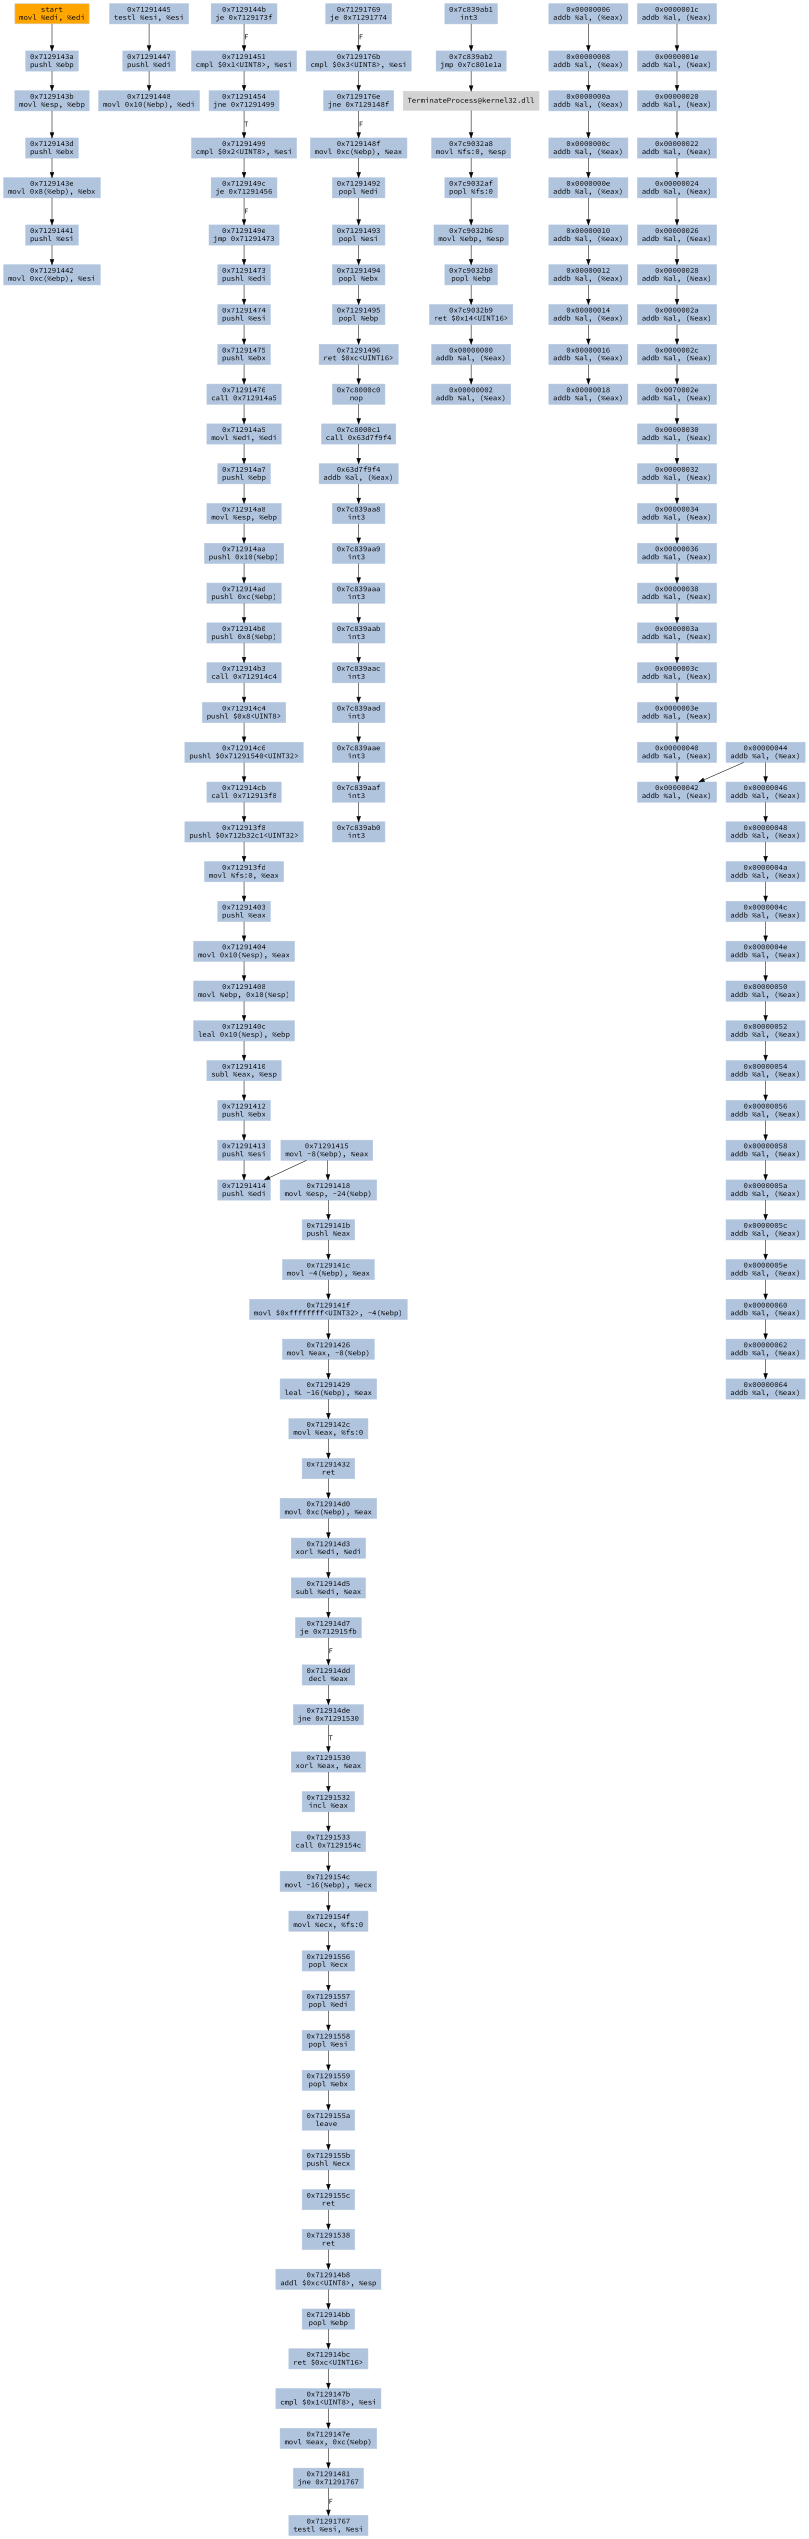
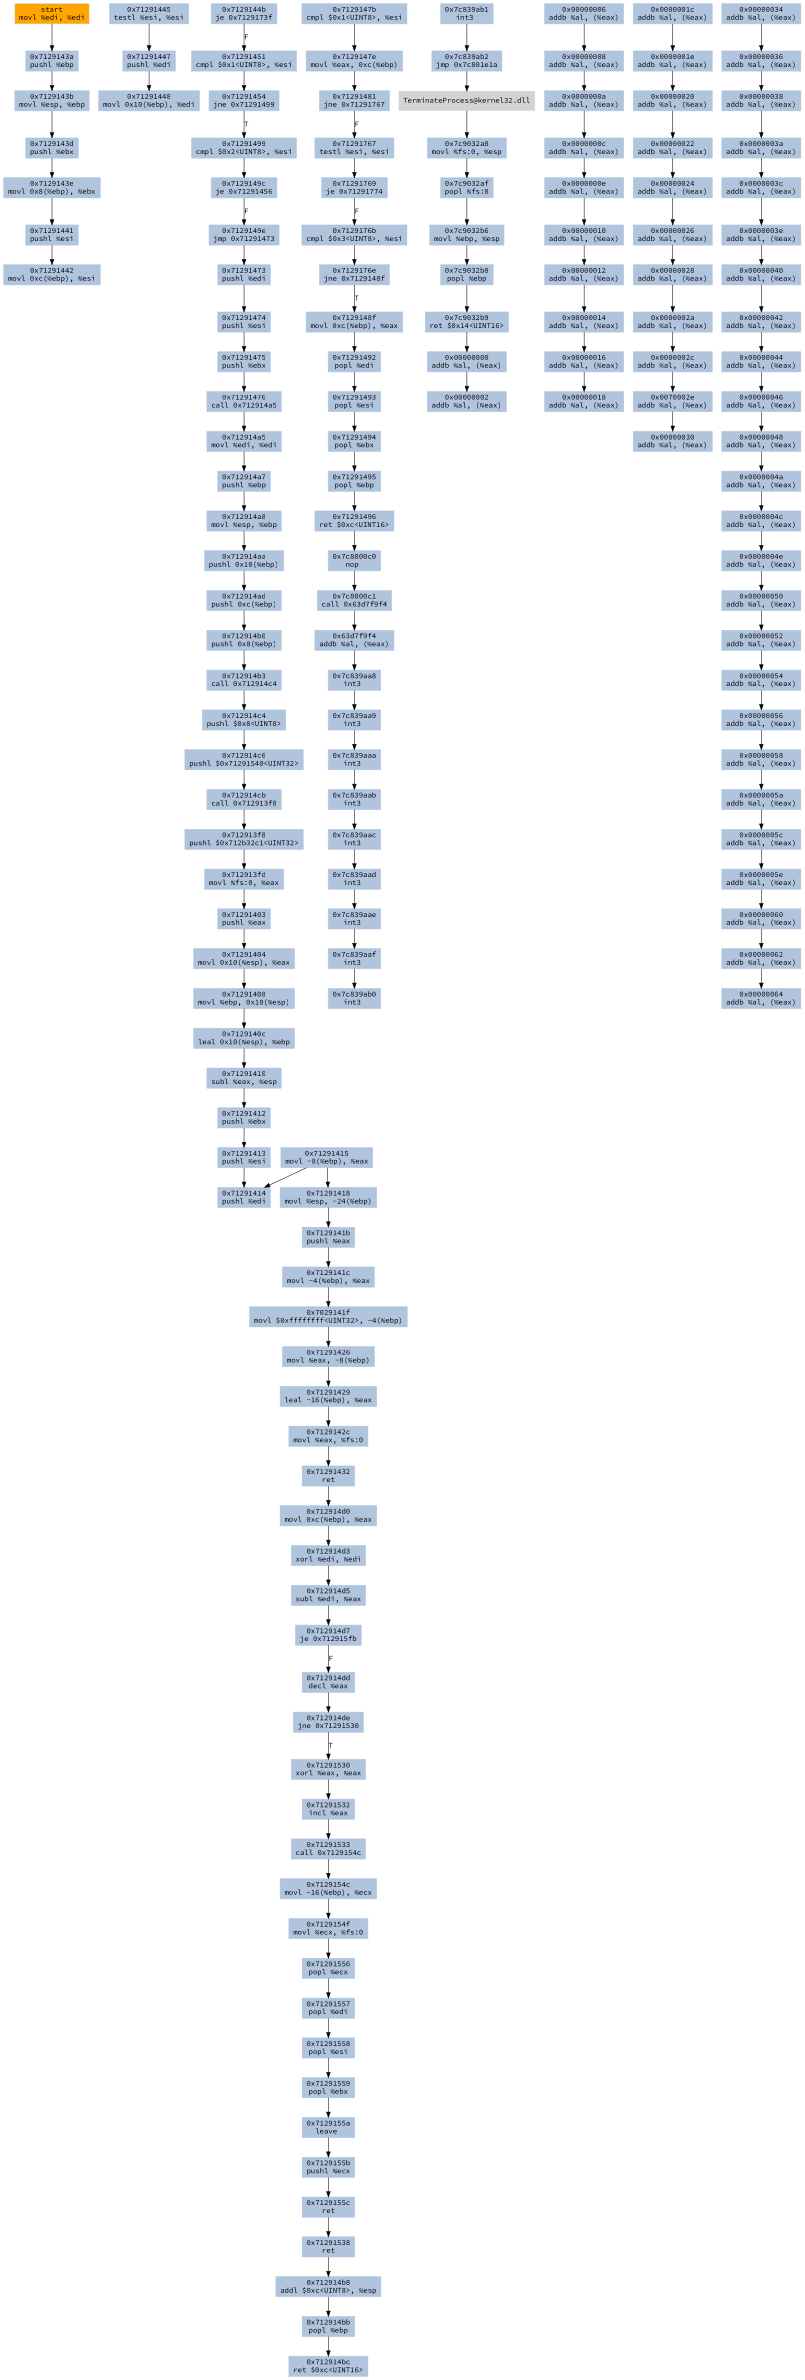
  digraph {
    fontname="Source Code Pro"
    node [color=lightsteelblue fillcolor=lightsteelblue fontname="Source Code Pro" shape=rectangle style=filled]
    edge [color="#000000" fontname="Source Code Pro"]
    n1 [color=lightgrey fillcolor=orange label="start\nmovl %edi, %edi"]
    n2 [label="0x7129143a\npushl %ebp"]
    n3 [label="0x7129143b\nmovl %esp, %ebp"]
    n4 [label="0x7129143d\npushl %ebx"]
    n5 [label="0x7129143e\nmovl 0x8(%ebp), %ebx"]
    n6 [label="0x71291441\npushl %esi"]
    n7 [label="0x71291442\nmovl 0xc(%ebp), %esi"]
    n8 [label="0x71291445\ntestl %esi, %esi"]
    n9 [label="0x71291447\npushl %edi"]
    n10 [label="0x71291448\nmovl 0x10(%ebp), %edi"]
    n11 [label="0x7129144b\nje 0x7129173f"]
    n12 [label="0x71291451\ncmpl $0x1<UINT8>, %esi"]
    n13 [label="0x71291454\njne 0x71291499"]
    n14 [label="0x71291499\ncmpl $0x2<UINT8>, %esi"]
    n15 [label="0x7129149c\nje 0x71291456"]
    n16 [label="0x7129149e\njmp 0x71291473"]
    n17 [label="0x71291473\npushl %edi"]
    n18 [label="0x71291474\npushl %esi"]
    n19 [label="0x71291475\npushl %ebx"]
    n20 [label="0x71291476\ncall 0x712914a5"]
    n21 [label="0x712914a5\nmovl %edi, %edi"]
    n22 [label="0x712914a7\npushl %ebp"]
    n23 [label="0x712914a8\nmovl %esp, %ebp"]
    n24 [label="0x712914aa\npushl 0x10(%ebp)"]
    n25 [label="0x712914ad\npushl 0xc(%ebp)"]
    n26 [label="0x712914b0\npushl 0x8(%ebp)"]
    n27 [label="0x712914b3\ncall 0x712914c4"]
    n28 [label="0x712914c4\npushl $0x8<UINT8>"]
    n29 [label="0x712914c6\npushl $0x71291540<UINT32>"]
    n30 [label="0x712914cb\ncall 0x712913f8"]
    n31 [label="0x712913f8\npushl $0x712b32c1<UINT32>"]
    n32 [label="0x712913fd\nmovl %fs:0, %eax"]
    n33 [label="0x71291403\npushl %eax"]
    n34 [label="0x71291404\nmovl 0x10(%esp), %eax"]
    n35 [label="0x71291408\nmovl %ebp, 0x10(%esp)"]
    n36 [label="0x7129140c\nleal 0x10(%esp), %ebp"]
    n37 [label="0x71291410\nsubl %eax, %esp"]
    n38 [label="0x71291412\npushl %ebx"]
    n39 [label="0x71291413\npushl %esi"]
    n40 [label="0x71291414\npushl %edi"]
    n41 [label="0x71291415\nmovl -8(%ebp), %eax"]
    n42 [label="0x71291418\nmovl %esp, -24(%ebp)"]
    n43 [label="0x7129141b\npushl %eax"]
    n44 [label="0x7129141c\nmovl -4(%ebp), %eax"]
-   n45 [label="0x7129141f\nmovl $0xffffffff<UINT32>, -4(%ebp)"]
+   n45 [label="0x7029141f\nmovl $0xffffffff<UINT32>, -4(%ebp)"]
    n46 [label="0x71291426\nmovl %eax, -8(%ebp)"]
    n47 [label="0x71291429\nleal -16(%ebp), %eax"]
    n48 [label="0x7129142c\nmovl %eax, %fs:0"]
    n49 [label="0x71291432\nret"]
    n50 [label="0x712914d0\nmovl 0xc(%ebp), %eax"]
    n51 [label="0x712914d3\nxorl %edi, %edi"]
    n52 [label="0x712914d5\nsubl %edi, %eax"]
    n53 [label="0x712914d7\nje 0x712915fb"]
    n54 [label="0x712914dd\ndecl %eax"]
    n55 [label="0x712914de\njne 0x71291530"]
    n56 [label="0x71291530\nxorl %eax, %eax"]
    n57 [label="0x71291532\nincl %eax"]
    n58 [label="0x71291533\ncall 0x7129154c"]
    n59 [label="0x7129154c\nmovl -16(%ebp), %ecx"]
    n60 [label="0x7129154f\nmovl %ecx, %fs:0"]
    n61 [label="0x71291556\npopl %ecx"]
    n62 [label="0x71291557\npopl %edi"]
    n63 [label="0x71291558\npopl %esi"]
    n64 [label="0x71291559\npopl %ebx"]
    n65 [label="0x7129155a\nleave "]
    n66 [label="0x7129155b\npushl %ecx"]
    n67 [label="0x7129155c\nret"]
    n68 [label="0x71291538\nret"]
    n69 [label="0x712914b8\naddl $0xc<UINT8>, %esp"]
    n70 [label="0x712914bb\npopl %ebp"]
    n71 [label="0x712914bc\nret $0xc<UINT16>"]
    n72 [label="0x7129147b\ncmpl $0x1<UINT8>, %esi"]
    n73 [label="0x7129147e\nmovl %eax, 0xc(%ebp)"]
    n74 [label="0x71291481\njne 0x71291767"]
    n75 [label="0x71291767\ntestl %esi, %esi"]
    n76 [label="0x71291769\nje 0x71291774"]
    n77 [label="0x7129176b\ncmpl $0x3<UINT8>, %esi"]
    n78 [label="0x7129176e\njne 0x7129148f"]
    n79 [label="0x7129148f\nmovl 0xc(%ebp), %eax"]
    n80 [label="0x71291492\npopl %edi"]
    n81 [label="0x71291493\npopl %esi"]
    n82 [label="0x71291494\npopl %ebx"]
    n83 [label="0x71291495\npopl %ebp"]
    n84 [label="0x71291496\nret $0xc<UINT16>"]
    n85 [label="0x7c8000c0\nnop "]
    n86 [label="0x7c8000c1\ncall 0x63d7f9f4"]
    n87 [label="0x63d7f9f4\naddb %al, (%eax)"]
    n88 [label="0x7c839aa8\nint3 "]
    n89 [label="0x7c839aa9\nint3 "]
    n90 [label="0x7c839aaa\nint3 "]
    n91 [label="0x7c839aab\nint3 "]
    n92 [label="0x7c839aac\nint3 "]
    n93 [label="0x7c839aad\nint3 "]
    n94 [label="0x7c839aae\nint3 "]
    n95 [label="0x7c839aaf\nint3 "]
    n96 [label="0x7c839ab0\nint3 "]
    n97 [label="0x7c839ab1\nint3 "]
    n98 [label="0x7c839ab2\njmp 0x7c801e1a"]
    n99 [color=lightgrey fillcolor=lightgrey label="TerminateProcess@kernel32.dll"]
    n100 [label="0x7c9032a8\nmovl %fs:0, %esp"]
    n101 [label="0x7c9032af\npopl %fs:0"]
    n102 [label="0x7c9032b6\nmovl %ebp, %esp"]
    n103 [label="0x7c9032b8\npopl %ebp"]
    n104 [label="0x7c9032b9\nret $0x14<UINT16>"]
    n105 [label="0x00000000\naddb %al, (%eax)"]
    n106 [label="0x00000002\naddb %al, (%eax)"]
    n107 [label="0x00000006\naddb %al, (%eax)"]
    n108 [label="0x00000008\naddb %al, (%eax)"]
    n109 [label="0x0000000a\naddb %al, (%eax)"]
    n110 [label="0x0000000c\naddb %al, (%eax)"]
    n111 [label="0x0000000e\naddb %al, (%eax)"]
    n112 [label="0x00000010\naddb %al, (%eax)"]
    n113 [label="0x00000012\naddb %al, (%eax)"]
    n114 [label="0x00000014\naddb %al, (%eax)"]
    n115 [label="0x00000016\naddb %al, (%eax)"]
    n116 [label="0x00000018\naddb %al, (%eax)"]
    n117 [label="0x0000001c\naddb %al, (%eax)"]
    n118 [label="0x0000001e\naddb %al, (%eax)"]
    n119 [label="0x00000020\naddb %al, (%eax)"]
    n120 [label="0x00000022\naddb %al, (%eax)"]
    n121 [label="0x00000024\naddb %al, (%eax)"]
    n122 [label="0x00000026\naddb %al, (%eax)"]
    n123 [label="0x00000028\naddb %al, (%eax)"]
    n124 [label="0x0000002a\naddb %al, (%eax)"]
    n125 [label="0x0000002c\naddb %al, (%eax)"]
    n126 [label="0x0070002e\naddb %al, (%eax)"]
    n127 [label="0x00000030\naddb %al, (%eax)"]
-   n128 [label="0x00000032\naddb %al, (%eax)"]
    n129 [label="0x00000034\naddb %al, (%eax)"]
    n130 [label="0x00000036\naddb %al, (%eax)"]
    n131 [label="0x00000038\naddb %al, (%eax)"]
    n132 [label="0x0000003a\naddb %al, (%eax)"]
    n133 [label="0x0000003c\naddb %al, (%eax)"]
    n134 [label="0x0000003e\naddb %al, (%eax)"]
    n135 [label="0x00000040\naddb %al, (%eax)"]
    n136 [label="0x00000042\naddb %al, (%eax)"]
    n137 [label="0x00000044\naddb %al, (%eax)"]
    n138 [label="0x00000046\naddb %al, (%eax)"]
    n139 [label="0x00000048\naddb %al, (%eax)"]
    n140 [label="0x0000004a\naddb %al, (%eax)"]
    n141 [label="0x0000004c\naddb %al, (%eax)"]
    n142 [label="0x0000004e\naddb %al, (%eax)"]
    n143 [label="0x00000050\naddb %al, (%eax)"]
    n144 [label="0x00000052\naddb %al, (%eax)"]
    n145 [label="0x00000054\naddb %al, (%eax)"]
    n146 [label="0x00000056\naddb %al, (%eax)"]
    n147 [label="0x00000058\naddb %al, (%eax)"]
    n148 [label="0x0000005a\naddb %al, (%eax)"]
    n149 [label="0x0000005c\naddb %al, (%eax)"]
    n150 [label="0x0000005e\naddb %al, (%eax)"]
    n151 [label="0x00000060\naddb %al, (%eax)"]
    n152 [label="0x00000062\naddb %al, (%eax)"]
    n153 [label="0x00000064\naddb %al, (%eax)"]
    n1 -> n2
    n2 -> n3
    n3 -> n4
    n4 -> n5
    n5 -> n6
    n6 -> n7
    n8 -> n9
    n9 -> n10
    n11 -> n12 [label=F]
    n12 -> n13
    n13 -> n14 [label=T]
    n14 -> n15
    n15 -> n16 [label=F]
    n16 -> n17
    n17 -> n18
    n18 -> n19
    n19 -> n20
    n20 -> n21
    n21 -> n22
    n22 -> n23
    n23 -> n24
    n24 -> n25
    n25 -> n26
    n26 -> n27
    n27 -> n28
    n28 -> n29
    n29 -> n30
    n30 -> n31
    n31 -> n32
    n32 -> n33
    n33 -> n34
    n34 -> n35
    n35 -> n36
    n36 -> n37
    n37 -> n38
    n38 -> n39
    n39 -> n40
    n41 -> n40
    n41 -> n42
    n42 -> n43
    n43 -> n44
    n44 -> n45
    n45 -> n46
    n46 -> n47
    n47 -> n48
    n48 -> n49
    n49 -> n50
    n50 -> n51
    n51 -> n52
    n52 -> n53
    n53 -> n54 [label=F]
    n54 -> n55
    n55 -> n56 [label=T]
    n56 -> n57
    n57 -> n58
    n58 -> n59
    n59 -> n60
    n60 -> n61
    n61 -> n62
    n62 -> n63
    n63 -> n64
    n64 -> n65
    n65 -> n66
    n66 -> n67
    n67 -> n68
    n68 -> n69
    n69 -> n70
    n70 -> n71
-   n71 -> n72
    n72 -> n73
    n73 -> n74
    n74 -> n75 [label=F]
+   n75 -> n76
    n76 -> n77 [label=F]
    n77 -> n78
-   n78 -> n79 [label=F]
+   n78 -> n79 [label=T]
    n79 -> n80
    n80 -> n81
    n81 -> n82
    n82 -> n83
    n83 -> n84
    n84 -> n85
    n85 -> n86
    n86 -> n87
    n87 -> n88
    n88 -> n89
    n89 -> n90
    n90 -> n91
    n91 -> n92
    n92 -> n93
    n93 -> n94
    n94 -> n95
    n95 -> n96
    n97 -> n98
    n98 -> n99
    n99 -> n100
    n100 -> n101
    n101 -> n102
    n102 -> n103
    n103 -> n104
    n104 -> n105
    n105 -> n106
    n107 -> n108
    n108 -> n109
    n109 -> n110
    n110 -> n111
    n111 -> n112
    n112 -> n113
    n113 -> n114
    n114 -> n115
    n115 -> n116
    n117 -> n118
    n118 -> n119
    n119 -> n120
    n120 -> n121
    n121 -> n122
    n122 -> n123
    n123 -> n124
    n124 -> n125
    n125 -> n126
    n126 -> n127
-   n127 -> n128
-   n128 -> n129
    n129 -> n130
    n130 -> n131
    n131 -> n132
    n132 -> n133
    n133 -> n134
    n134 -> n135
    n135 -> n136
-   n137 -> n136
+   n136 -> n137
    n137 -> n138
    n138 -> n139
    n139 -> n140
    n140 -> n141
    n141 -> n142
    n142 -> n143
    n143 -> n144
    n144 -> n145
    n145 -> n146
    n146 -> n147
    n147 -> n148
    n148 -> n149
    n149 -> n150
    n150 -> n151
    n151 -> n152
    n152 -> n153
  }
